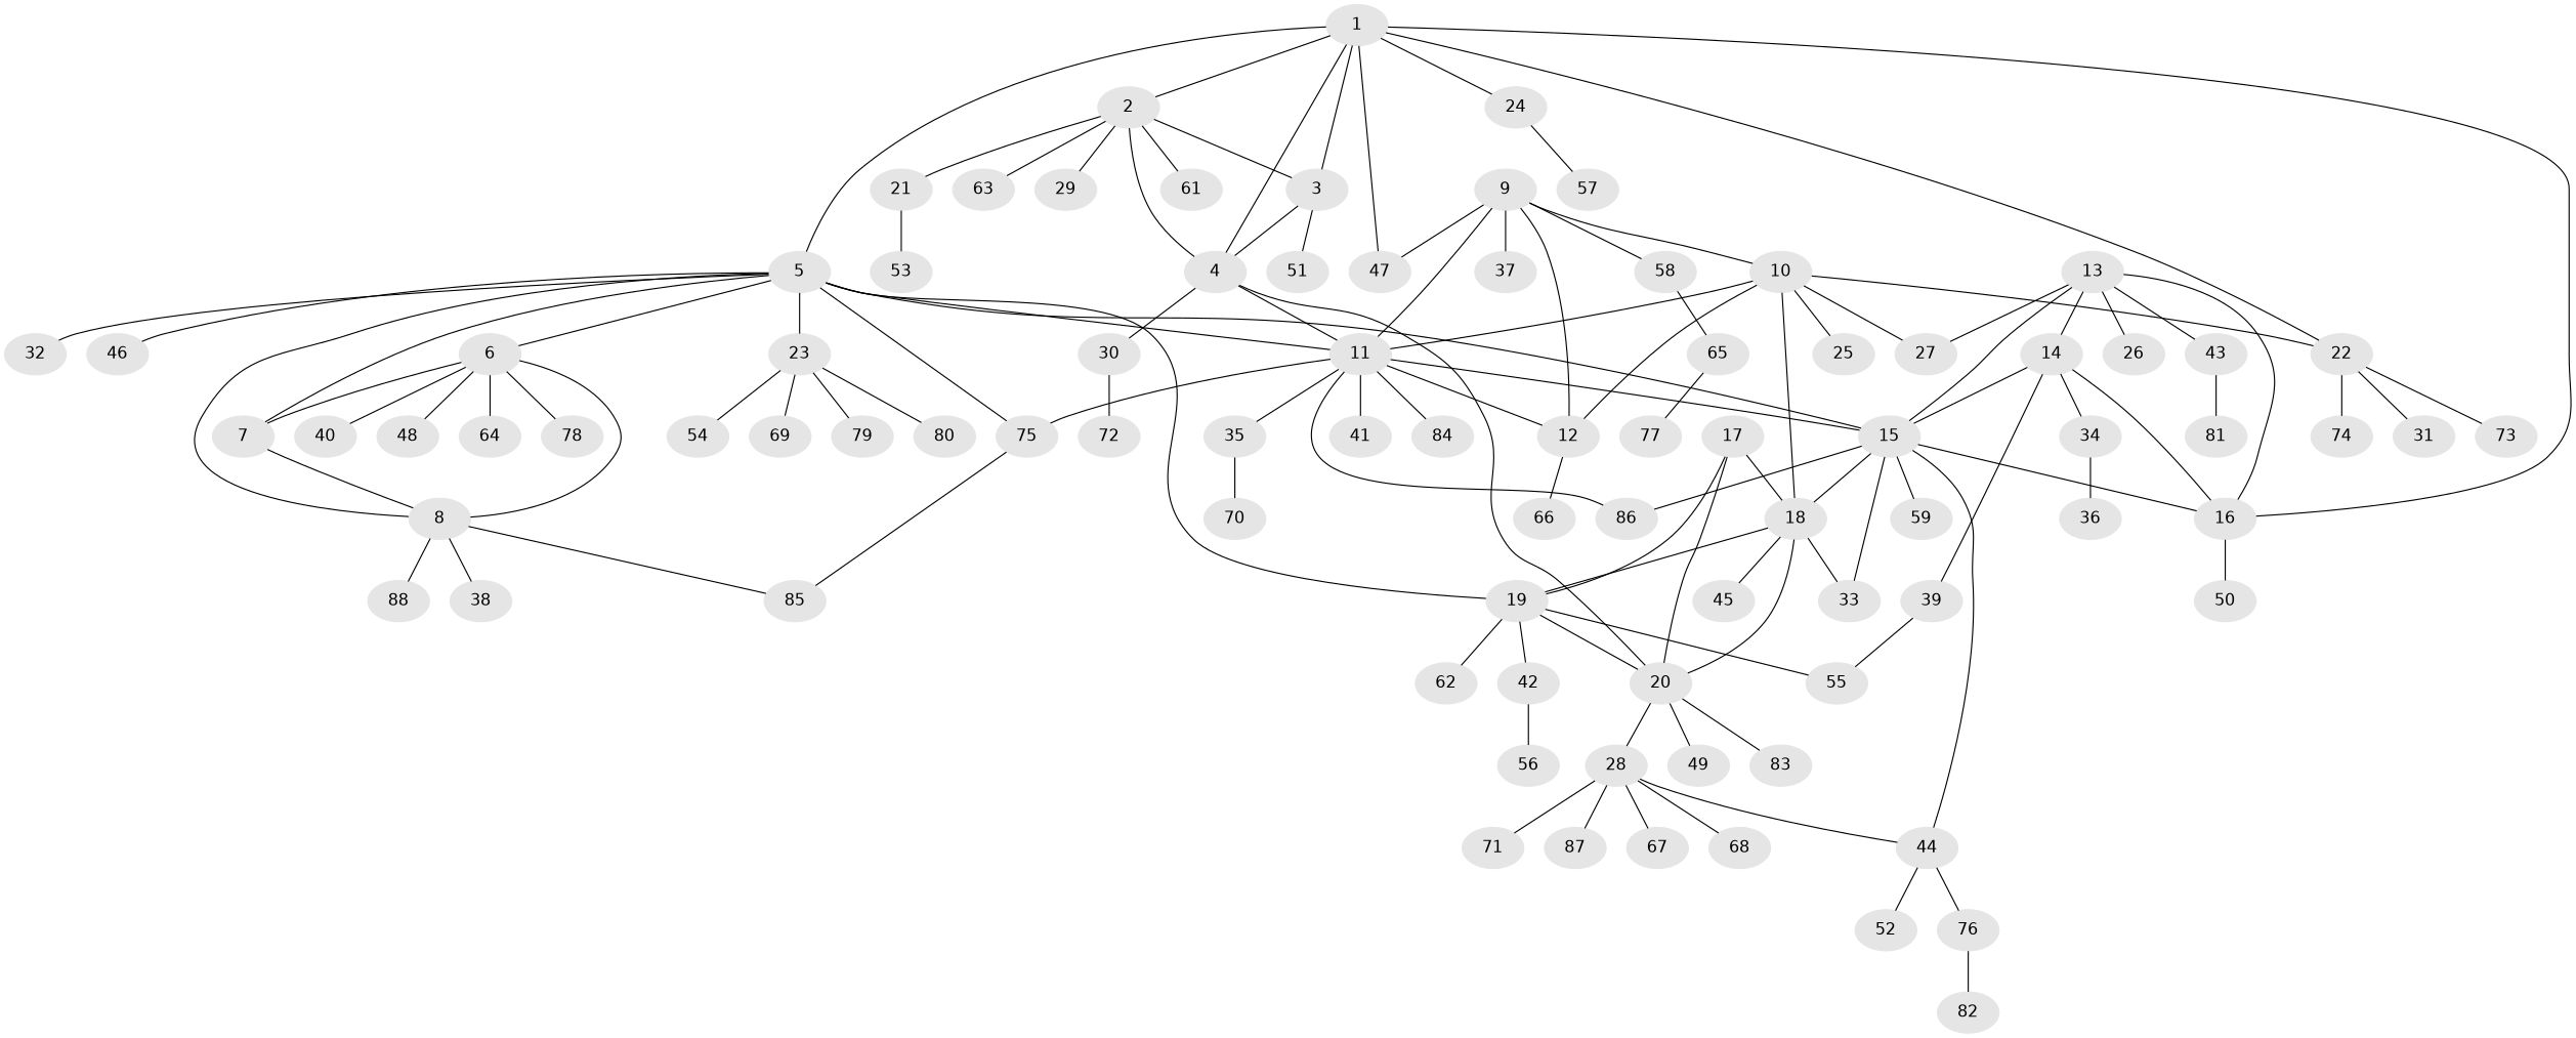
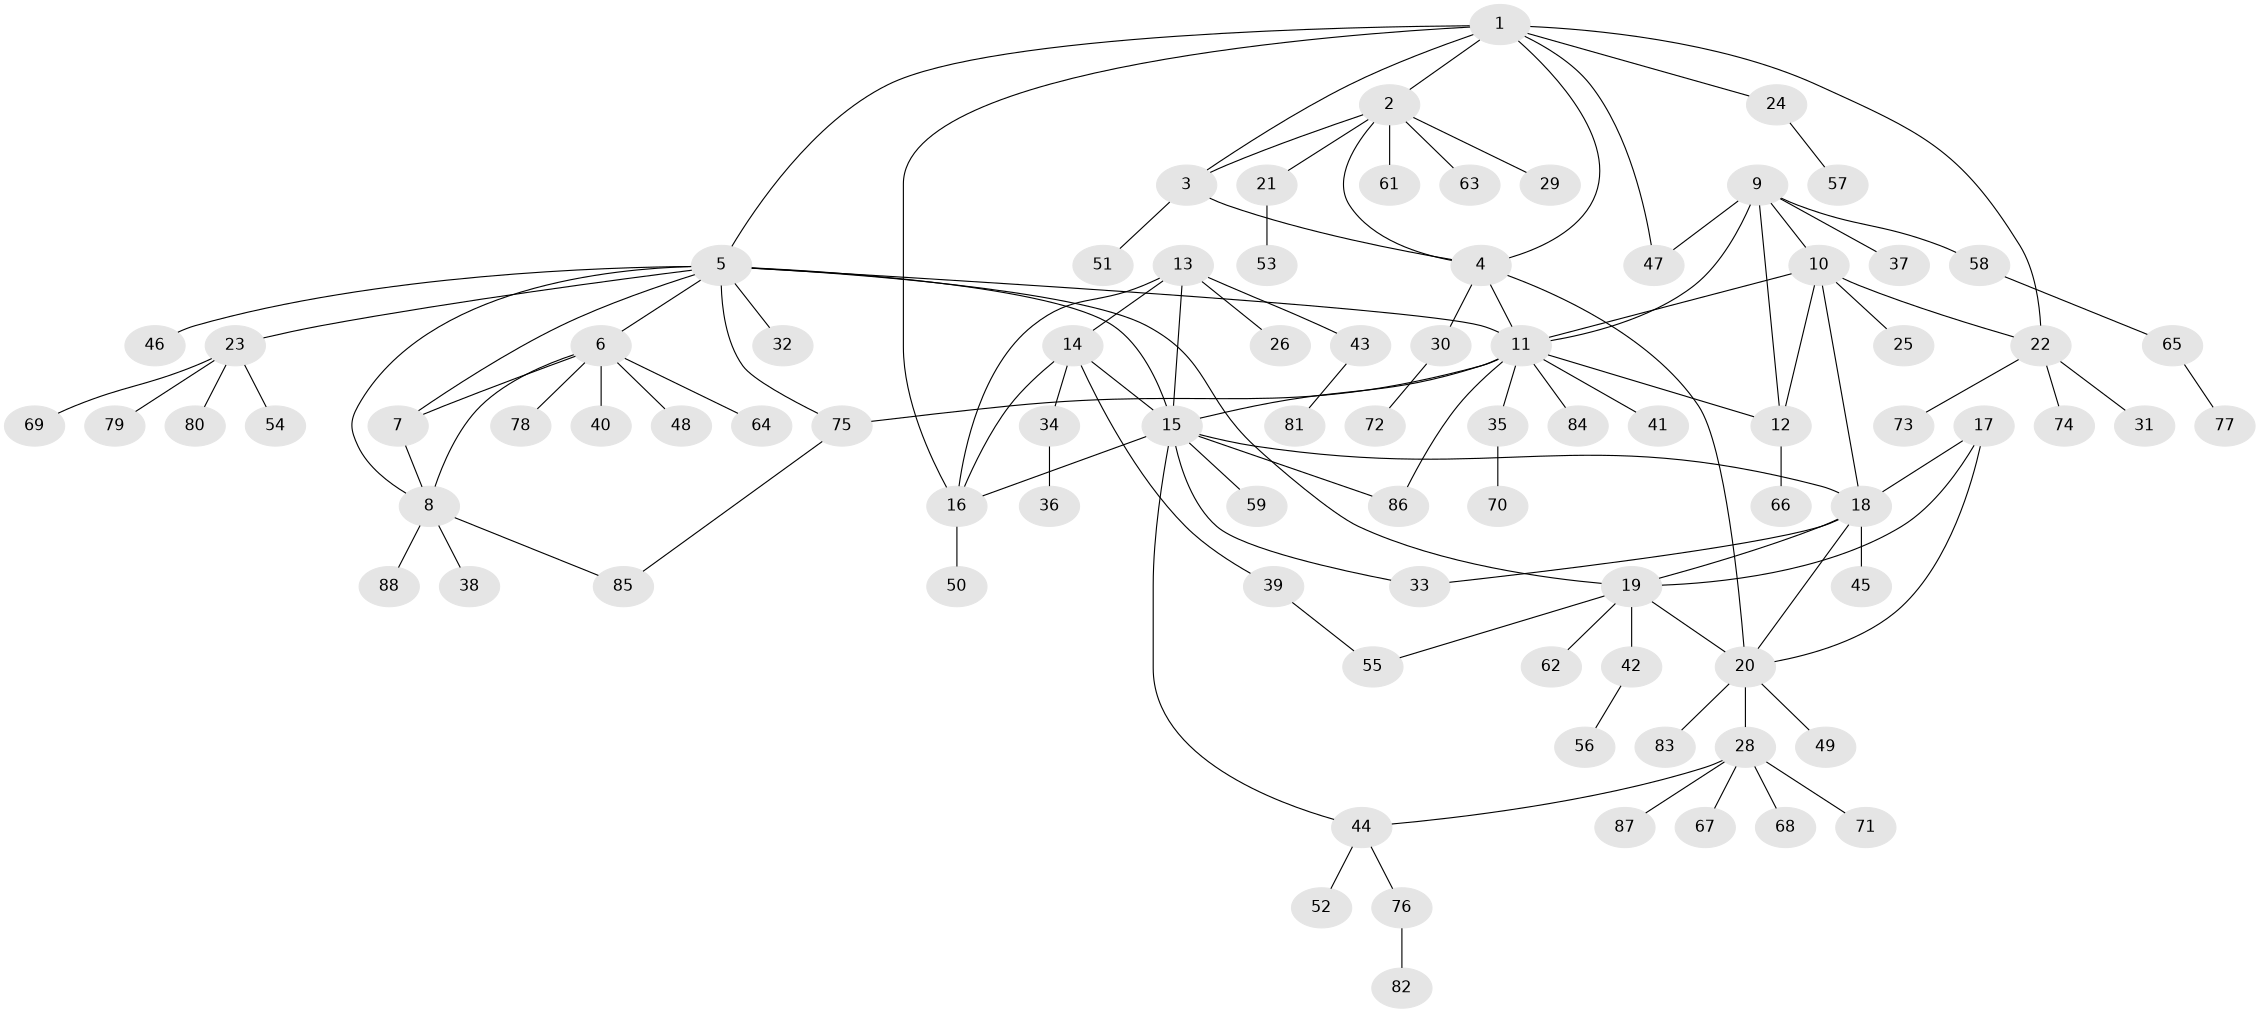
  graph {
    fontname="DejaVu Sans"
    node [color=gray90 fontname="DejaVu Sans" style=filled]
    edge [fontname="DejaVu Sans"]
    1
    2
    3
    4
    5
    16
    22
    24
    47
    21
    29
    61
    63
    51
    11
    20
    30
    6
    7
    8
    15
    19
    23
    32
    46
    75
    50
    31
    73
    74
    57
    53
    12
    35
    41
    84
    86
    28
    49
    83
    72
    40
    48
    64
    78
    38
    85
    88
    18
    33
    44
    59
    42
    55
    62
    54
    69
    79
    80
    9
    10
    37
    58
    25
-   27
    66
    65
    45
    70
    13
    14
    26
    43
    34
    39
    81
    36
    52
    76
    17
    56
    87
    67
    68
    71
    82
    77
    1 -- 2
    1 -- 3
    1 -- 4
    1 -- 5
    1 -- 16
    1 -- 22
    1 -- 24
    1 -- 47
    2 -- 3
    2 -- 4
    2 -- 21
    2 -- 29
    2 -- 61
    2 -- 63
    3 -- 4
    3 -- 51
    4 -- 11
    4 -- 20
    4 -- 30
    5 -- 11
    5 -- 6
    5 -- 7
    5 -- 8
    5 -- 15
    5 -- 19
    5 -- 23
    5 -- 32
    5 -- 46
    5 -- 75
    16 -- 50
    22 -- 31
    22 -- 73
    22 -- 74
    24 -- 57
    21 -- 53
    11 -- 15
    11 -- 75
    11 -- 12
    11 -- 35
    11 -- 41
    11 -- 84
    11 -- 86
    20 -- 28
    20 -- 49
    20 -- 83
    30 -- 72
    6 -- 7
    6 -- 8
    6 -- 40
    6 -- 48
    6 -- 64
    6 -- 78
    7 -- 8
    8 -- 38
    8 -- 85
    8 -- 88
    15 -- 16
    15 -- 86
    15 -- 18
    15 -- 33
    15 -- 44
    15 -- 59
    19 -- 20
    19 -- 42
    19 -- 55
    19 -- 62
    23 -- 54
    23 -- 69
    23 -- 79
    23 -- 80
    75 -- 85
    12 -- 66
    35 -- 70
    28 -- 44
    28 -- 87
    28 -- 67
    28 -- 68
    28 -- 71
    18 -- 20
    18 -- 19
    18 -- 33
    18 -- 45
    44 -- 52
    44 -- 76
    42 -- 56
    9 -- 47
    9 -- 11
    9 -- 12
    9 -- 10
    9 -- 37
    9 -- 58
    10 -- 22
    10 -- 11
    10 -- 12
    10 -- 18
    10 -- 25
-   10 -- 27
    58 -- 65
    65 -- 77
    13 -- 16
    13 -- 15
-   13 -- 27
    13 -- 14
    13 -- 26
    13 -- 43
    14 -- 16
    14 -- 15
    14 -- 34
    14 -- 39
    43 -- 81
    34 -- 36
    39 -- 55
    76 -- 82
    17 -- 20
    17 -- 19
    17 -- 18
  }
